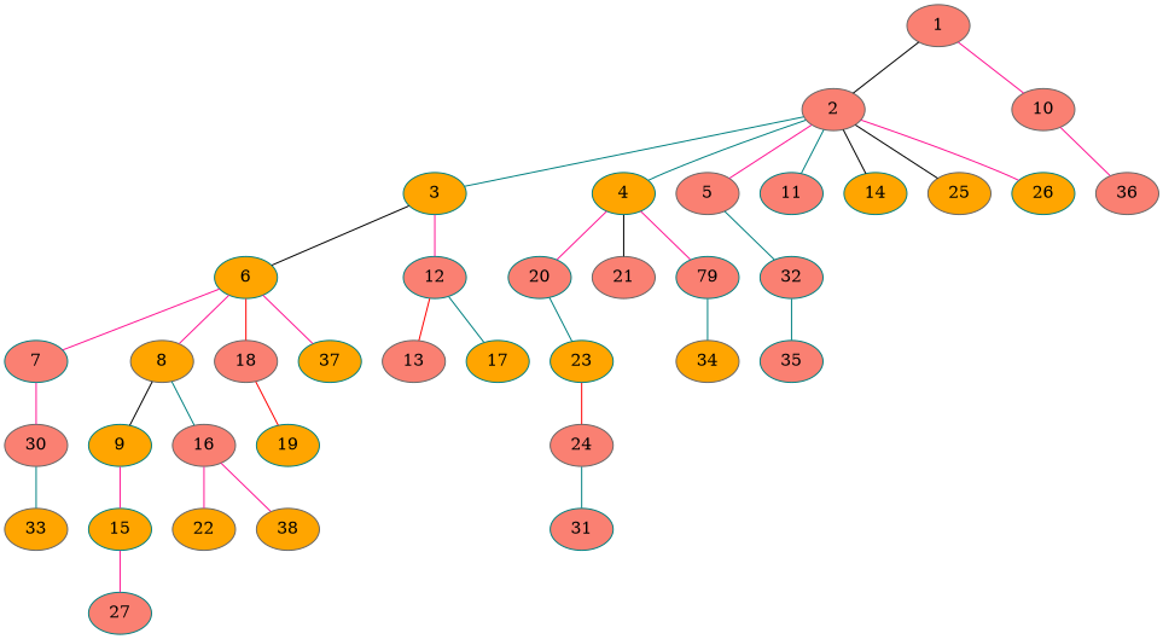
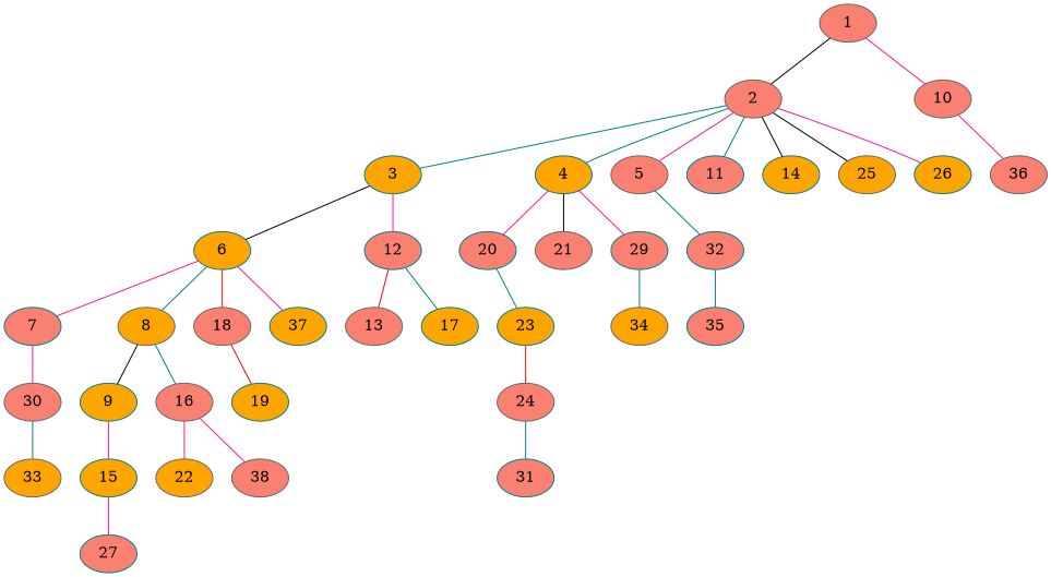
  graph {
    node [color=teal fillcolor=salmon style=filled]
    edge [color=deeppink weight=1.0]
    1 [color=gray40]
    2 [color=gray40]
    10 [color=gray40]
    3 [fillcolor=orange]
    4 [fillcolor=orange]
    5 [color=gray40]
    11
    14 [fillcolor=orange]
    25 [color=gray40 fillcolor=orange]
    26 [fillcolor=orange]
    36 [color=gray40]
    6 [fillcolor=orange]
    12
    20
    21 [color=gray40]
-   29 [label=79]
+   29
    32
    7
    8 [color=gray40 fillcolor=orange]
    18 [color=gray40]
    37 [fillcolor=orange]
    13 [color=gray40]
    17 [fillcolor=orange]
    23 [fillcolor=orange]
    34 [color=gray40 fillcolor=orange]
    35
    30 [color=gray40]
    9 [fillcolor=orange]
    16 [color=gray40]
    19 [fillcolor=orange]
    33 [color=gray40 fillcolor=orange]
    15 [fillcolor=orange]
    22 [color=gray40 fillcolor=orange]
-   38 [color=gray40 fillcolor=orange]
+   38 [color=gray40]
    27
    24 [color=gray40]
    31
    1 -- 2 [color=black]
    1 -- 10
    2 -- 3 [color=teal]
    2 -- 4 [color=teal]
    2 -- 5
    2 -- 11 [color=teal]
    2 -- 14 [color=black]
    2 -- 25 [color=black]
    2 -- 26
    10 -- 36
    3 -- 6 [color=black]
    3 -- 12
    4 -- 20
    4 -- 21 [color=black]
    4 -- 29
    5 -- 32 [color=teal]
    6 -- 7
-   6 -- 8
+   6 -- 8 [color=teal]
    6 -- 18 [color=red]
    6 -- 37
    12 -- 13 [color=red]
    12 -- 17 [color=teal]
    20 -- 23 [color=teal]
    29 -- 34 [color=teal]
    32 -- 35 [color=teal]
    7 -- 30
    8 -- 9 [color=black]
    8 -- 16 [color=teal]
    18 -- 19 [color=red]
    23 -- 24 [color=red]
    30 -- 33 [color=teal]
    9 -- 15
    16 -- 22
    16 -- 38
    15 -- 27
    24 -- 31 [color=teal]
  }
